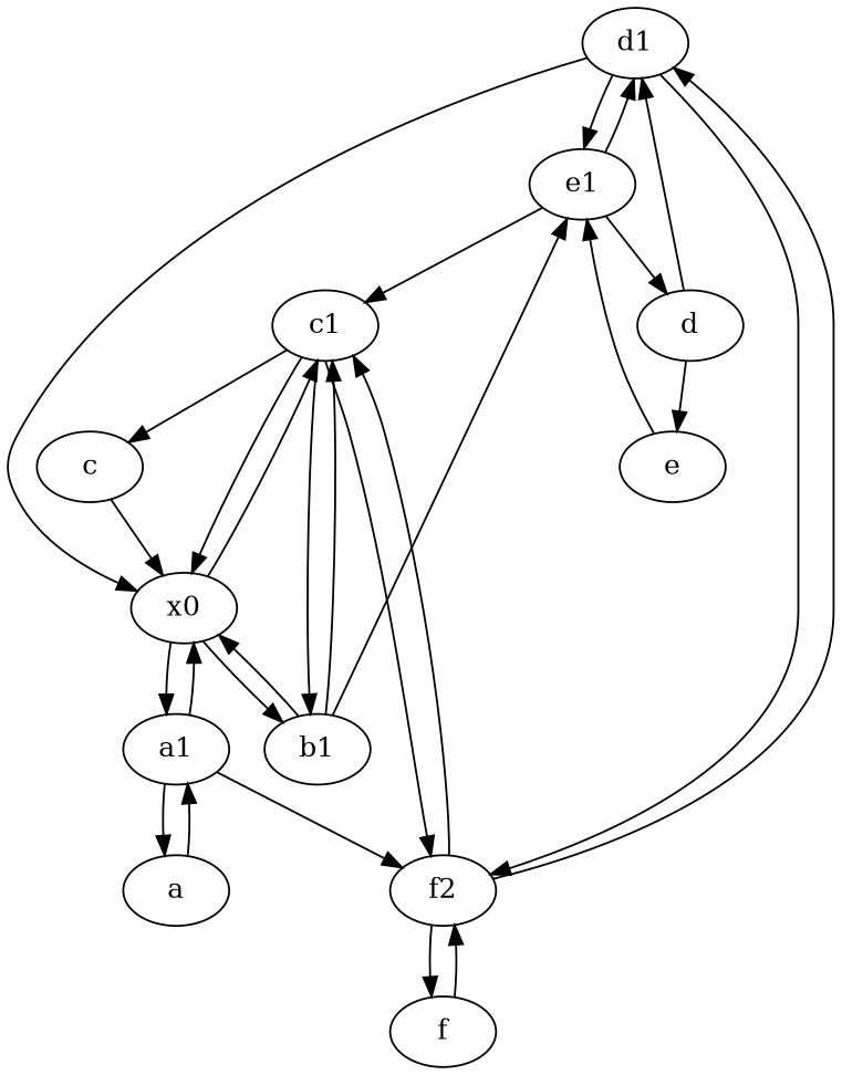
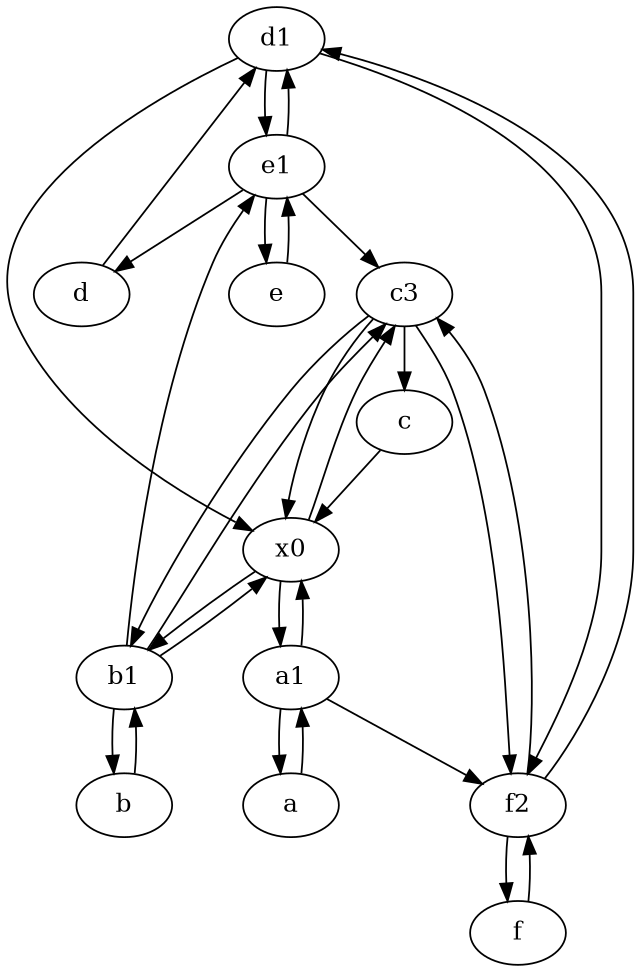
  digraph {
    d1
    e1
    n3 [label=f2]
    x0
    d
    e
-   c1
+   c1 [label=c3]
    f
    a1
    b1
    a
    c
+   b
    d1 -> e1
    d1 -> n3
    d1 -> x0
    e1 -> d1
    e1 -> d
-   d -> e
+   e1 -> e
    e1 -> c1
    n3 -> d1
    n3 -> c1
    n3 -> f
    x0 -> c1
    x0 -> a1
    x0 -> b1
    d -> d1
    e -> e1
    c1 -> n3
    c1 -> x0
    c1 -> b1
    c1 -> c
    f -> n3
    a1 -> n3
    a1 -> x0
    a1 -> a
    b1 -> e1
    b1 -> x0
    b1 -> c1
+   b1 -> b
    a -> a1
    c -> x0
+   b -> b1
  }
